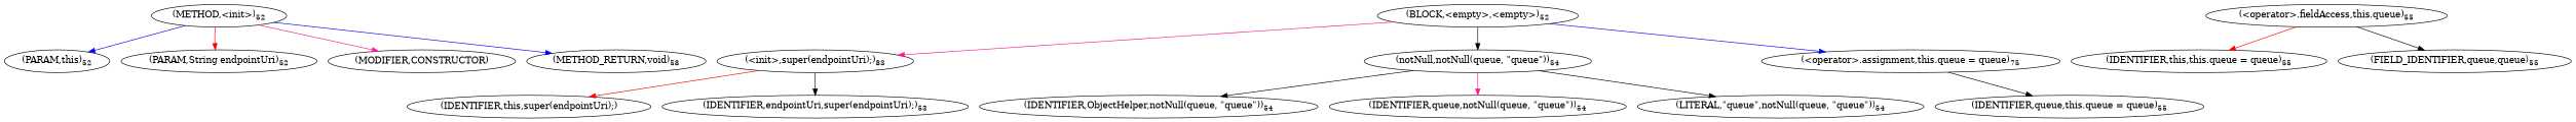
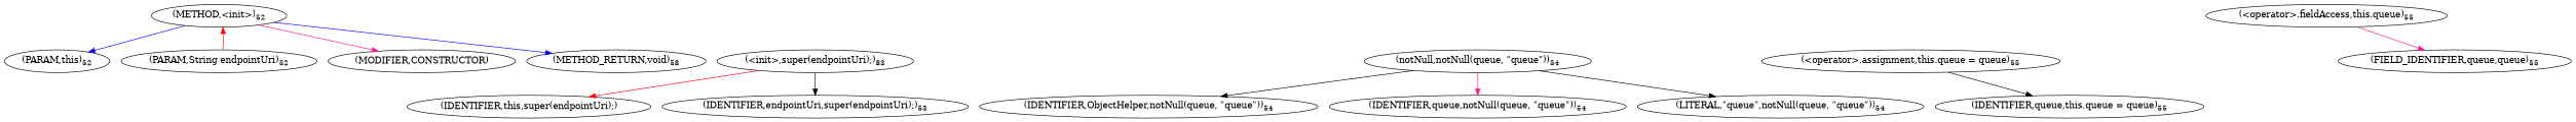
  digraph {
    edge [color=black]
    n1 [label=<(METHOD,&lt;init&gt;)<SUB>52</SUB>>]
    n2 [label=<(PARAM,this)<SUB>52</SUB>>]
    n3 [label=<(PARAM,String endpointUri)<SUB>52</SUB>>]
    n4 [label=<(MODIFIER,CONSTRUCTOR)>]
    n5 [label=<(METHOD_RETURN,void)<SUB>58</SUB>>]
-   n6 [label=<(BLOCK,&lt;empty&gt;,&lt;empty&gt;)<SUB>52</SUB>>]
    n7 [label=<(&lt;init&gt;,super(endpointUri);)<SUB>83</SUB>>]
    n8 [label=<(notNull,notNull(queue, &quot;queue&quot;))<SUB>54</SUB>>]
-   n9 [label=<(&lt;operator&gt;.assignment,this.queue = queue)<SUB>75</SUB>>]
+   n9 [label=<(&lt;operator&gt;.assignment,this.queue = queue)<SUB>55</SUB>>]
    n10 [label=<(IDENTIFIER,this,super(endpointUri);)>]
    n11 [label=<(IDENTIFIER,endpointUri,super(endpointUri);)<SUB>53</SUB>>]
    n12 [label=<(IDENTIFIER,ObjectHelper,notNull(queue, &quot;queue&quot;))<SUB>54</SUB>>]
    n13 [label=<(IDENTIFIER,queue,notNull(queue, &quot;queue&quot;))<SUB>54</SUB>>]
    n14 [label=<(LITERAL,&quot;queue&quot;,notNull(queue, &quot;queue&quot;))<SUB>54</SUB>>]
    n15 [label=<(IDENTIFIER,queue,this.queue = queue)<SUB>55</SUB>>]
    n16 [label=<(&lt;operator&gt;.fieldAccess,this.queue)<SUB>55</SUB>>]
-   n17 [label=<(IDENTIFIER,this,this.queue = queue)<SUB>55</SUB>>]
    n18 [label=<(FIELD_IDENTIFIER,queue,queue)<SUB>55</SUB>>]
    n1 -> n2 [color=blue]
-   n1 -> n3 [color=red]
+   n3 -> n1 [color=red]
    n1 -> n4 [color=deeppink]
    n1 -> n5 [color=blue]
-   n6 -> n7 [color=deeppink]
-   n6 -> n8
-   n6 -> n9 [color=blue]
    n7 -> n10 [color=red]
    n7 -> n11
    n8 -> n12
    n8 -> n13 [color=deeppink]
    n8 -> n14
    n9 -> n15
-   n16 -> n17 [color=red]
-   n16 -> n18
+   n16 -> n18 [color=deeppink]
  }
